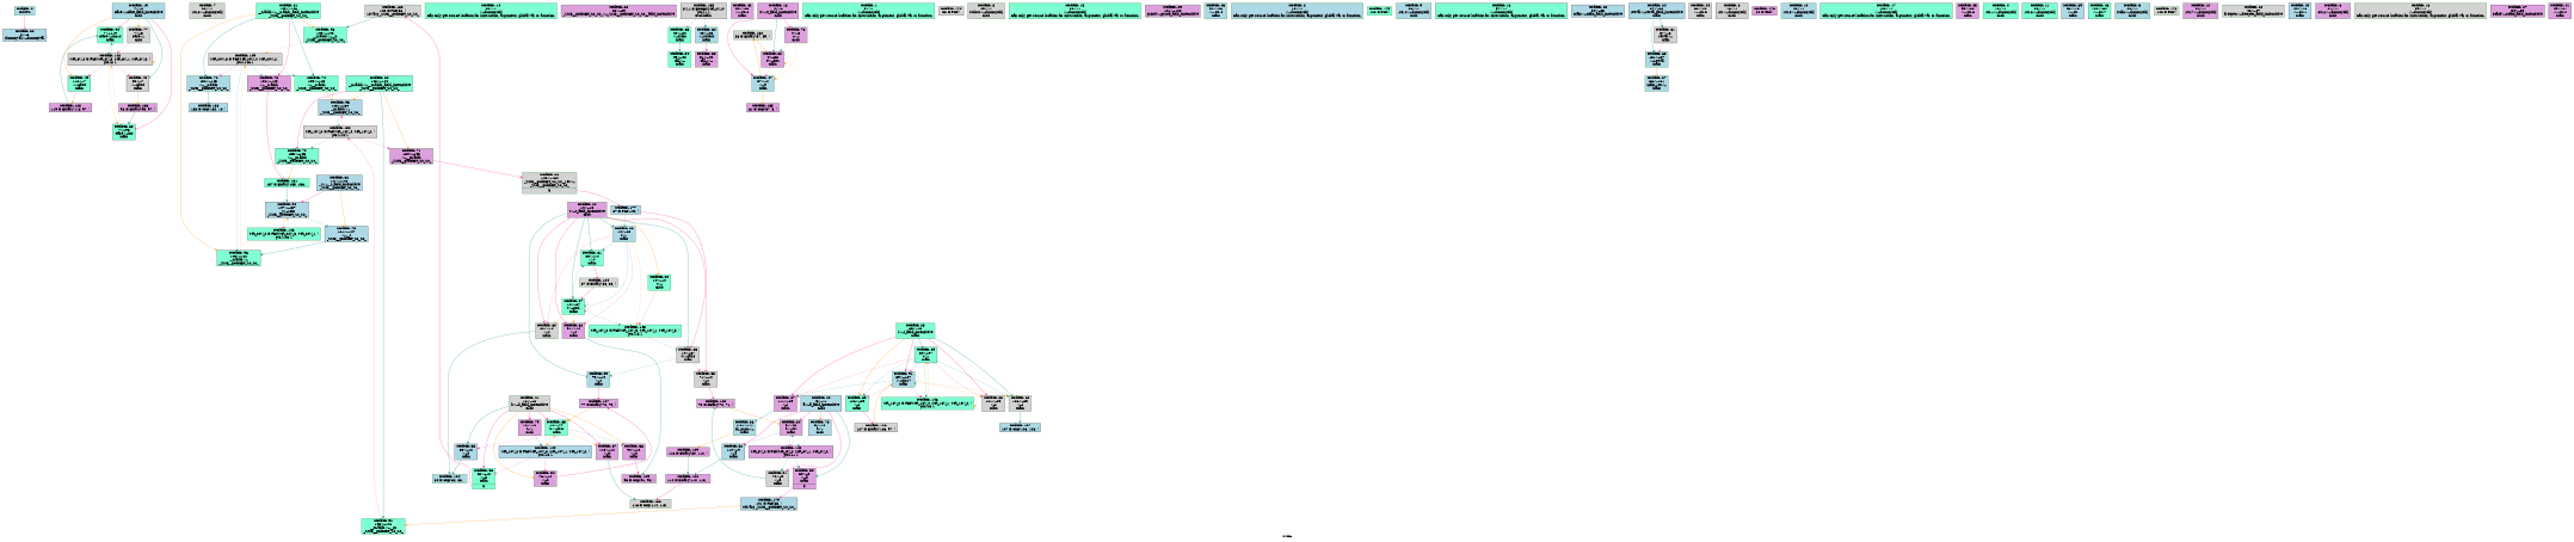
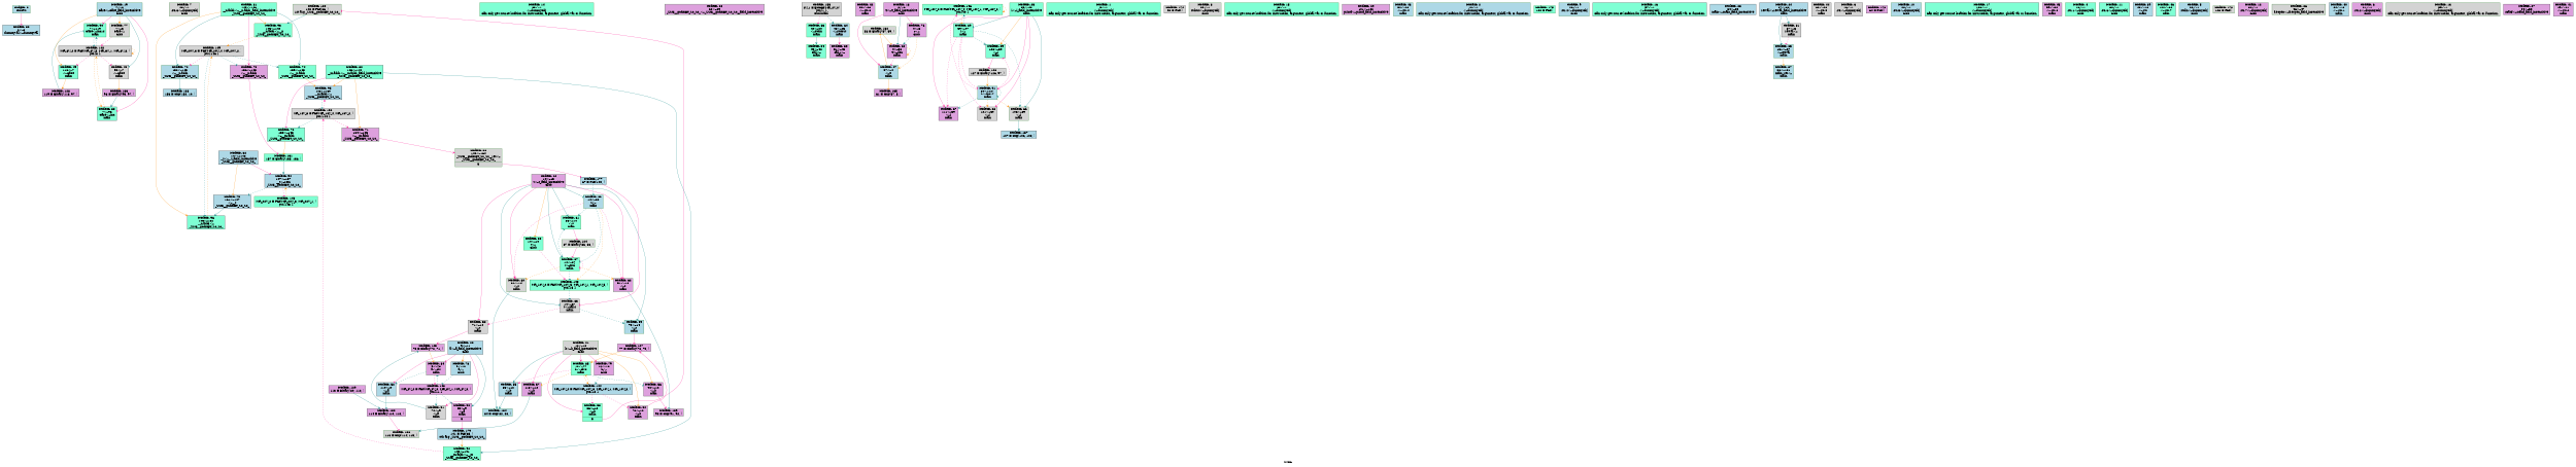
  digraph {
    label=SVFG
    node [color=darkgreen fillcolor=lightblue shape=record style=filled]
    edge [arrowhead=tee color=deeppink style=solid]
    n1 [label="{NodeID: 0\nNullPtr}"]
    n2 [color=black label="{NodeID: 33\n2\<--3\ndummyVal\<--dummyVal\n}"]
    n3 [fillcolor=aquamarine label="{NodeID: 90\n7\<--119\nCase\<--inc14\nmain\n}"]
    n4 [color=black fillcolor=lightgrey label="{NodeID: 142\nMR_6V_2 = PHI(MR_6V_5, MR_6V_1, MR_6V_3, )\npts\{8 \}\n}"]
    n5 [color=black fillcolor=aquamarine label="{NodeID: 49\n118\<--7\n\<--Case\nmain\n}"]
    n6 [color=black fillcolor=aquamarine label="{NodeID: 88\n7\<--96\nCase\<--inc\nmain\n}"]
    n7 [color=black fillcolor=lightgrey label="{NodeID: 48\n95\<--7\n\<--Case\nmain\n}"]
    n8 [color=black fillcolor=plum label="{NodeID: 128\n119 = Binary(118, 97, )\n}"]
    n9 [fillcolor=plum label="{NodeID: 133\n96 = Binary(95, 97, )\n}"]
    n10 [fillcolor=lightgrey label="{NodeID: 7\n23\<--1\n.str.3\<--dummyObj\nGlob }"]
    n11 [fillcolor=lightgrey label="{NodeID: 180\n142 = PHI(66, )\n1st arg _ZSt5__gcdIxET_S0_S0_ }"]
    n12 [fillcolor=aquamarine label="{NodeID: 93\n145\<--142\n__n.addr\<--__n\n_ZSt5__gcdIxET_S0_S0_\n}"]
    n13 [color=black fillcolor=lightgrey label="{NodeID: 149\nMR_20V_3 = PHI(MR_20V_4, MR_20V_2, )\npts\{146 \}\n}"]
    n14 [label="{NodeID: 72\n152\<--145\n\<--__n.addr\n_ZSt5__gcdIxET_S0_S0_\n}"]
    n15 [color=black fillcolor=plum label="{NodeID: 73\n156\<--145\n\<--__n.addr\n_ZSt5__gcdIxET_S0_S0_\n}"]
    n16 [fillcolor=aquamarine label="{NodeID: 74\n159\<--145\n\<--__n.addr\n_ZSt5__gcdIxET_S0_S0_\n}"]
    n17 [color=black fillcolor=aquamarine label="{NodeID: 96\n145\<--161\n__n.addr\<--\n_ZSt5__gcdIxET_S0_S0_\n}"]
    n18 [fillcolor=aquamarine label="{NodeID: 14\n80\<--1\n\<--dummyObj\nCan only get source location for instruction, argument, global var or function.}"]
    n19 [fillcolor=lightgrey label="{NodeID: 21\n12\<--13\nb\<--b_field_insensitive\nGlob }"]
    n20 [fillcolor=aquamarine label="{NodeID: 53\n66\<--12\n\<--b\nmain\n|{<s0>5}}"]
    n21 [fillcolor=plum label="{NodeID: 54\n76\<--12\n\<--b\nmain\n}"]
    n22 [color=black label="{NodeID: 55\n83\<--12\n\<--b\nmain\n}"]
    n23 [color=black fillcolor=plum label="{NodeID: 56\n92\<--12\n\<--b\nmain\n}"]
    n24 [fillcolor=plum label="{NodeID: 57\n115\<--12\n\<--b\nmain\n}"]
    n25 [color=black fillcolor=plum label="{NodeID: 79\n12\<--10\nb\<--\nGlob }"]
    n26 [fillcolor=aquamarine label="{NodeID: 85\n12\<--77\nb\<--div5\nmain\n}"]
    n27 [color=black fillcolor=plum label="{NodeID: 127\n77 = Binary(76, 75, )\n}"]
    n28 [label="{NodeID: 134\n84 = cmp(82, 88, )\n}"]
    n29 [fillcolor=plum label="{NodeID: 139\n93 = cmp(91, 92, )\n}"]
    n30 [fillcolor=lightgrey label="{NodeID: 136\n116 = cmp(114, 115, )\n}"]
    n31 [color=black label="{NodeID: 144\nMR_10V_2 = PHI(MR_10V_3, MR_10V_1, MR_10V_3, )\npts\{13 \}\n}"]
    n32 [fillcolor=plum label="{NodeID: 28\n68\<--69\n_ZSt5__gcdIxET_S0_S0_\<--_ZSt5__gcdIxET_S0_S0__field_insensitive\n}"]
    n33 [fillcolor=plum label="{NodeID: 35\n51\<--48\ncall1\<--\nmain\n}"]
    n34 [fillcolor=plum label="{NodeID: 125\n73 = Binary(72, 71, )\n}"]
    n35 [fillcolor=plum label="{NodeID: 84\n9\<--73\na\<--div\nmain\n}"]
    n36 [color=black label="{NodeID: 52\n110\<--9\n\<--a\nmain\n}"]
    n37 [color=black fillcolor=plum label="{NodeID: 143\nMR_8V_2 = PHI(MR_8V_3, MR_8V_1, MR_8V_3, )\npts\{11 \}\n}"]
    n38 [color=black fillcolor=plum label="{NodeID: 130\n114 = Binary(110, 113, )\n}"]
    n39 [color=black fillcolor=plum label="{NodeID: 50\n65\<--9\n\<--a\nmain\n|{<s0>5}}"]
    n40 [color=black fillcolor=lightgrey label="{NodeID: 51\n72\<--9\n\<--a\nmain\n}"]
    n41 [fillcolor=plum label="{NodeID: 42\n50\<--23\n\<--.str.3\nmain\n}"]
    n42 [fillcolor=lightgrey label="{NodeID: 132\n58 = Binary(57, 59, )\n}"]
    n43 [color=black fillcolor=plum label="{NodeID: 82\n4\<--58\nT\<--dec\nmain\n}"]
    n44 [label="{NodeID: 47\n57\<--4\n\<--T\nmain\n}"]
    n45 [color=black fillcolor=plum label="{NodeID: 135\n61 = cmp(57, 5, )\n}"]
    n46 [fillcolor=aquamarine label="{NodeID: 146\nMR_16V_2 = PHI(MR_16V_4, MR_16V_1, MR_16V_2, )\npts\{40 \}\n}"]
    n47 [color=black fillcolor=aquamarine label="{NodeID: 89\n39\<--97\ni\<--\nmain\n}"]
    n48 [label="{NodeID: 91\n39\<--127\ni\<--inc17\nmain\n}"]
    n49 [fillcolor=lightgrey label="{NodeID: 66\n106\<--39\n\<--i\nmain\n}"]
    n50 [color=black fillcolor=plum label="{NodeID: 67\n111\<--39\n\<--i\nmain\n}"]
    n51 [color=black fillcolor=lightgrey label="{NodeID: 68\n121\<--39\n\<--i\nmain\n}"]
    n52 [color=black fillcolor=aquamarine label="{NodeID: 69\n126\<--39\n\<--i\nmain\n}"]
    n53 [color=black label="{NodeID: 137\n107 = cmp(106, 108, )\n}"]
-   n54 [label="{NodeID: 36\n112\<--111\nsh_prom\<--\nmain\n}"]
    n55 [color=black fillcolor=lightgrey label="{NodeID: 126\n127 = Binary(126, 97, )\n}"]
    n56 [fillcolor=aquamarine label="{NodeID: 63\n42\<--20\n\<--stdin\nmain\n}"]
    n57 [fillcolor=aquamarine label="{NodeID: 34\n45\<--42\ncall\<--\nmain\n}"]
    n58 [color=black fillcolor=aquamarine label="{NodeID: 70\n155\<--143\n\<--__m.addr\n_ZSt5__gcdIxET_S0_S0_\n}"]
    n59 [fillcolor=aquamarine label="{NodeID: 131\n157 = Binary(155, 156, )\n}"]
    n60 [color=black label="{NodeID: 94\n147\<--157\n__t\<--rem\n_ZSt5__gcdIxET_S0_S0_\n}"]
    n61 [fillcolor=aquamarine label="{NodeID: 148\nMR_22V_2 = PHI(MR_22V_3, MR_22V_1, )\npts\{148 \}\n}"]
    n62 [color=black label="{NodeID: 75\n161\<--147\n\<--__t\n_ZSt5__gcdIxET_S0_S0_\n}"]
    n63 [fillcolor=lightgrey label="{NodeID: 77\n7\<--5\nCase\<--\nGlob }"]
    n64 [color=black label="{NodeID: 179\n141 = PHI(65, )\n0th arg _ZSt5__gcdIxET_S0_S0_ }"]
    n65 [fillcolor=aquamarine label="{NodeID: 1\n5\<--1\n\<--dummyObj\nCan only get source location for instruction, argument, global var or function.}"]
    n66 [color=black fillcolor=lightgrey label="{NodeID: 174\n53 = PHI()\n}"]
    n67 [color=black fillcolor=plum label="{NodeID: 129\n113 = Binary(80, 112, )\n}"]
    n68 [fillcolor=lightgrey label="{NodeID: 8\n25\<--1\nstdout\<--dummyObj\nGlob }"]
    n69 [fillcolor=aquamarine label="{NodeID: 15\n88\<--1\n\<--dummyObj\nCan only get source location for instruction, argument, global var or function.}"]
    n70 [fillcolor=plum label="{NodeID: 22\n14\<--15\nt\<--t_field_insensitive\nGlob }"]
    n71 [color=black fillcolor=lightgrey label="{NodeID: 58\n71\<--14\n\<--t\nmain\n}"]
    n72 [label="{NodeID: 59\n75\<--14\n\<--t\nmain\n}"]
    n73 [fillcolor=lightgrey label="{NodeID: 60\n82\<--14\n\<--t\nmain\n}"]
    n74 [fillcolor=aquamarine label="{NodeID: 61\n86\<--14\n\<--t\nmain\n}"]
    n75 [fillcolor=plum label="{NodeID: 62\n91\<--14\n\<--t\nmain\n}"]
    n76 [fillcolor=aquamarine label="{NodeID: 80\n14\<--10\nt\<--\nGlob }"]
    n77 [color=black fillcolor=lightgrey label="{NodeID: 83\n14\<--67\nt\<--call4\nmain\n}"]
    n78 [label="{NodeID: 86\n14\<--80\nt\<--\nmain\n}"]
    n79 [fillcolor=aquamarine label="{NodeID: 87\n14\<--87\nt\<--mul\nmain\n}"]
    n80 [fillcolor=lightgrey label="{NodeID: 124\n87 = Binary(86, 88, )\n}"]
    n81 [fillcolor=aquamarine label="{NodeID: 145\nMR_12V_2 = PHI(MR_12V_5, MR_12V_1, MR_12V_5, )\npts\{15 \}\n}"]
    n82 [fillcolor=plum label="{NodeID: 29\n101\<--102\nprintf\<--printf_field_insensitive\n}"]
    n83 [label="{NodeID: 43\n52\<--26\n\<--.str.4\nmain\n}"]
    n84 [fillcolor=aquamarine label="{NodeID: 92\n143\<--141\n__m.addr\<--__m\n_ZSt5__gcdIxET_S0_S0_\n}"]
    n85 [color=black fillcolor=lightgrey label="{NodeID: 150\nMR_18V_3 = PHI(MR_18V_4, MR_18V_2, )\npts\{144 \}\n}"]
    n86 [label="{NodeID: 64\n48\<--25\n\<--stdout\nmain\n}"]
    n87 [fillcolor=plum label="{NodeID: 71\n164\<--143\n\<--__m.addr\n_ZSt5__gcdIxET_S0_S0_\n}"]
    n88 [fillcolor=lightgrey label="{NodeID: 38\n140\<--164\n_ZSt5__gcdIxET_S0_S0__ret\<--\n_ZSt5__gcdIxET_S0_S0_\n|{<s0>5}}"]
    n89 [color=black label="{NodeID: 177\n67 = PHI(140, )\n}"]
    n90 [color=black label="{NodeID: 78\n9\<--10\na\<--\nGlob }"]
    n91 [label="{NodeID: 2\n10\<--1\n\<--dummyObj\nCan only get source location for instruction, argument, global var or function.}"]
    n92 [fillcolor=aquamarine label="{NodeID: 175\n100 = PHI()\n}"]
    n93 [color=black label="{NodeID: 95\n143\<--159\n__m.addr\<--\n_ZSt5__gcdIxET_S0_S0_\n}"]
    n94 [label="{NodeID: 9\n26\<--1\n.str.4\<--dummyObj\nGlob }"]
    n95 [color=black fillcolor=aquamarine label="{NodeID: 16\n97\<--1\n\<--dummyObj\nCan only get source location for instruction, argument, global var or function.}"]
    n96 [color=black label="{NodeID: 23\n34\<--35\nmain\<--main_field_insensitive\n}"]
    n97 [color=black fillcolor=aquamarine label="{NodeID: 30\n143\<--144\n__m.addr\<--__m.addr_field_insensitive\n_ZSt5__gcdIxET_S0_S0_\n}"]
    n98 [label="{NodeID: 37\n36\<--131\nmain_ret\<--\nmain\n}"]
    n99 [color=black fillcolor=lightgrey label="{NodeID: 44\n63\<--28\n\<--.str.5\nmain\n}"]
    n100 [label="{NodeID: 65\n131\<--37\n\<--retval\nmain\n}"]
    n101 [color=black fillcolor=lightgrey label="{NodeID: 155\n2V_1 = ENCHI(MR_2V_0)\npts\{1 \}\nFun[main]}" style="double,filled"]
    n102 [color=black label="{NodeID: 138\n153 = cmp(152, 10, )\n}"]
    n103 [color=black fillcolor=lightgrey label="{NodeID: 3\n16\<--1\n.str\<--dummyObj\nGlob }"]
    n104 [color=black fillcolor=plum label="{NodeID: 176\n64 = PHI()\n}"]
    n105 [label="{NodeID: 10\n28\<--1\n.str.5\<--dummyObj\nGlob }"]
    n106 [color=black fillcolor=aquamarine label="{NodeID: 17\n108\<--1\n\<--dummyObj\nCan only get source location for instruction, argument, global var or function.}"]
    n107 [color=black label="{NodeID: 24\n37\<--38\nretval\<--retval_field_insensitive\nmain\n}"]
    n108 [color=black fillcolor=lightgrey label="{NodeID: 81\n37\<--5\nretval\<--\nmain\n}"]
    n109 [fillcolor=aquamarine label="{NodeID: 31\n145\<--146\n__n.addr\<--__n.addr_field_insensitive\n_ZSt5__gcdIxET_S0_S0_\n}"]
    n110 [fillcolor=plum label="{NodeID: 45\n99\<--30\n\<--.str.6\nmain\n}"]
    n111 [fillcolor=aquamarine label="{NodeID: 4\n18\<--1\n.str.1\<--dummyObj\nGlob }"]
    n112 [color=black fillcolor=aquamarine label="{NodeID: 11\n30\<--1\n.str.6\<--dummyObj\nGlob }"]
    n113 [color=black fillcolor=plum label="{NodeID: 18\n4\<--6\nT\<--T_field_insensitive\nGlob }"]
    n114 [fillcolor=plum label="{NodeID: 76\n4\<--5\nT\<--\nGlob }"]
    n115 [fillcolor=aquamarine label="{NodeID: 25\n39\<--40\ni\<--i_field_insensitive\nmain\n}"]
    n116 [color=black label="{NodeID: 32\n147\<--148\n__t\<--__t_field_insensitive\n_ZSt5__gcdIxET_S0_S0_\n}"]
    n117 [color=black label="{NodeID: 39\n43\<--16\n\<--.str\nmain\n}"]
    n118 [color=black fillcolor=aquamarine label="{NodeID: 46\n122\<--32\n\<--.str.7\nmain\n}"]
    n119 [label="{NodeID: 5\n20\<--1\nstdin\<--dummyObj\nGlob }"]
    n120 [fillcolor=lightgrey label="{NodeID: 178\n123 = PHI()\n}"]
    n121 [fillcolor=plum label="{NodeID: 12\n32\<--1\n.str.7\<--dummyObj\nGlob }"]
    n122 [label="{NodeID: 19\n7\<--8\nCase\<--Case_field_insensitive\nGlob }"]
    n123 [fillcolor=lightgrey label="{NodeID: 26\n46\<--47\nfreopen\<--freopen_field_insensitive\n}"]
    n124 [color=black label="{NodeID: 40\n44\<--18\n\<--.str.1\nmain\n}"]
    n125 [fillcolor=plum label="{NodeID: 6\n21\<--1\n.str.2\<--dummyObj\nGlob }"]
    n126 [fillcolor=lightgrey label="{NodeID: 13\n59\<--1\n\<--dummyObj\nCan only get source location for instruction, argument, global var or function.}"]
    n127 [color=black label="{NodeID: 20\n9\<--11\na\<--a_field_insensitive\nGlob }"]
    n128 [color=black fillcolor=plum label="{NodeID: 27\n54\<--55\nscanf\<--scanf_field_insensitive\n}"]
    n129 [color=black fillcolor=plum label="{NodeID: 41\n49\<--21\n\<--.str.2\nmain\n}"]
    n1 -> n2
    n3 -> n4 [color=teal style=dashed]
    n4 -> n3 [arrowhead=vee color=teal style=dashed]
    n4 -> n4 [arrowhead=vee color=darkorange style=dashed]
    n4 -> n5 [style=dashed]
    n4 -> n6 [arrowhead=vee color=darkorange style=dashed]
    n4 -> n7 [style=dashed]
    n5 -> n8 [arrowhead=vee color=darkorange]
    n6 -> n4 [arrowhead=vee color=darkorange style=dashed]
    n7 -> n9 [color=darkorange]
    n8 -> n3 [color=teal]
    n9 -> n6 [arrowhead=vee color=teal]
    n11 -> n12 [arrowhead=vee color=teal]
    n12 -> n13 [arrowhead=vee color=darkorange style=dashed]
    n13 -> n14 [style=dashed]
    n13 -> n15 [color=teal style=dashed]
    n13 -> n16 [arrowhead=vee color=teal style=dashed]
    n13 -> n17 [color=teal style=dashed]
    n14 -> n102 [color=teal]
    n15 -> n59
    n16 -> n93 [color=darkorange]
    n17 -> n13 [arrowhead=vee color=darkorange style=dashed]
    n19 -> n20 [arrowhead=vee]
    n19 -> n21 [color=darkorange]
    n19 -> n22 [arrowhead=vee color=teal]
    n19 -> n23 [color=darkorange]
    n19 -> n24
    n19 -> n25 [arrowhead=vee]
    n19 -> n26 [arrowhead=vee]
    n20 -> n11 [tailport=s0]
    n21 -> n27 [arrowhead=vee]
    n22 -> n28 [arrowhead=vee color=teal]
    n23 -> n29 [arrowhead=vee]
    n24 -> n30 [arrowhead=vee color=teal]
    n25 -> n31 [arrowhead=vee color=teal style=dashed]
    n26 -> n22 [arrowhead=vee style=dashed]
    n26 -> n23 [color=teal style=dashed]
    n26 -> n24 [color=darkorange style=dashed]
    n26 -> n31 [arrowhead=vee color=darkorange style=dashed]
    n27 -> n26 [arrowhead=vee color=darkorange]
    n31 -> n20 [style=dashed]
    n31 -> n21 [style=dashed]
    n31 -> n26 [color=darkorange style=dashed]
    n34 -> n35 [color=darkorange]
    n35 -> n36 [color=teal style=dashed]
    n35 -> n37 [style=dashed]
    n36 -> n38 [color=teal]
    n37 -> n35 [color=teal style=dashed]
    n37 -> n39 [arrowhead=vee color=teal style=dashed]
    n37 -> n40 [arrowhead=vee color=teal style=dashed]
    n38 -> n30
    n39 -> n64 [tailport=s0]
    n40 -> n34 [color=teal]
    n42 -> n43 [color=darkorange]
    n43 -> n43 [arrowhead=vee color=darkorange style=dashed]
    n43 -> n44 [style=dashed]
    n44 -> n42 [color=darkorange]
    n44 -> n45 [color=darkorange]
    n46 -> n46 [arrowhead=vee color=darkorange style=dashed]
    n46 -> n47 [color=darkorange style=dashed]
    n47 -> n46 [arrowhead=vee color=teal style=dashed]
    n47 -> n48 [style=dashed]
    n47 -> n49 [arrowhead=vee color=teal style=dashed]
    n47 -> n50 [arrowhead=vee style=dashed]
    n47 -> n51 [style=dashed]
    n47 -> n52 [arrowhead=vee color=teal style=dashed]
    n48 -> n46 [arrowhead=vee style=dashed]
    n48 -> n48 [color=teal style=dashed]
    n48 -> n49 [arrowhead=vee color=darkorange style=dashed]
    n48 -> n50 [arrowhead=vee color=teal style=dashed]
    n48 -> n51 [arrowhead=vee color=darkorange style=dashed]
    n48 -> n52 [style=dashed]
    n49 -> n53 [arrowhead=vee color=teal]
-   n50 -> n54 [color=teal]
    n52 -> n55
-   n54 -> n67 [arrowhead=vee color=darkorange]
    n55 -> n48 [arrowhead=vee color=darkorange]
    n56 -> n57 [arrowhead=vee color=teal]
    n58 -> n59 [color=darkorange]
    n59 -> n60 [arrowhead=vee color=teal]
    n60 -> n61 [style=dashed]
    n60 -> n62 [color=teal style=dashed]
    n61 -> n60 [arrowhead=vee color=darkorange style=dashed]
    n62 -> n17 [arrowhead=vee color=teal]
    n63 -> n4 [arrowhead=vee style=dashed]
    n64 -> n84 [arrowhead=vee color=darkorange]
    n67 -> n38 [arrowhead=vee color=teal]
    n70 -> n71
    n70 -> n72 [color=teal]
    n70 -> n73 [arrowhead=vee]
    n70 -> n74 [color=teal]
    n70 -> n75
    n70 -> n76 [color=darkorange]
    n70 -> n77 [color=teal]
    n70 -> n78 [color=teal]
    n70 -> n79 [arrowhead=vee color=teal]
    n71 -> n34 [arrowhead=vee]
    n72 -> n27
    n73 -> n28 [arrowhead=vee color=teal]
    n74 -> n80
    n75 -> n29 [color=teal]
    n76 -> n81 [arrowhead=vee style=dashed]
    n77 -> n71 [arrowhead=vee style=dashed]
    n77 -> n72 [arrowhead=vee color=teal style=dashed]
    n78 -> n73 [style=dashed]
    n78 -> n74 [arrowhead=vee color=teal style=dashed]
    n78 -> n75 [style=dashed]
    n78 -> n79 [color=teal style=dashed]
    n78 -> n81 [arrowhead=vee color=darkorange style=dashed]
    n79 -> n73 [color=darkorange style=dashed]
    n79 -> n74 [color=teal style=dashed]
    n79 -> n75 [arrowhead=vee color=darkorange style=dashed]
    n79 -> n79 [style=dashed]
    n79 -> n81 [color=teal style=dashed]
    n80 -> n79
    n81 -> n77 [color=teal style=dashed]
    n84 -> n85 [arrowhead=vee style=dashed]
    n85 -> n58 [arrowhead=vee color=teal style=dashed]
    n85 -> n87 [arrowhead=vee style=dashed]
    n85 -> n93 [arrowhead=vee style=dashed]
    n86 -> n33 [arrowhead=vee]
    n87 -> n88 [arrowhead=vee]
    n88 -> n89 [tailport=s0]
    n89 -> n77
    n89 -> n78 [color=teal style=dashed]
    n90 -> n37 [color=teal style=dashed]
    n93 -> n85 [color=teal style=dashed]
    n97 -> n58
    n97 -> n84 [arrowhead=vee color=teal]
    n97 -> n87 [color=darkorange]
    n97 -> n93 [arrowhead=vee color=darkorange]
    n100 -> n98 [color=darkorange]
    n101 -> n56 [style=dashed]
    n101 -> n86 [arrowhead=vee color=teal style=dashed]
    n107 -> n100 [color=teal]
    n107 -> n108 [arrowhead=vee color=teal]
    n108 -> n100 [style=dashed]
    n109 -> n12 [color=darkorange]
    n109 -> n14 [color=teal]
    n109 -> n15 [arrowhead=vee]
    n109 -> n16 [arrowhead=vee color=teal]
    n109 -> n17 [arrowhead=vee color=darkorange]
    n113 -> n43 [color=teal]
    n113 -> n44 [arrowhead=vee]
    n113 -> n114
    n114 -> n43 [arrowhead=vee color=teal style=dashed]
    n114 -> n44 [arrowhead=vee color=darkorange style=dashed]
    n115 -> n47 [color=teal]
    n115 -> n48 [arrowhead=vee]
    n115 -> n49 [color=teal]
    n115 -> n50 [arrowhead=vee]
    n115 -> n51 [arrowhead=vee]
    n115 -> n52 [arrowhead=vee color=darkorange]
    n116 -> n60
    n116 -> n62 [color=darkorange]
    n122 -> n3
    n122 -> n5 [color=darkorange]
    n122 -> n6
    n122 -> n7 [color=teal]
    n122 -> n63 [arrowhead=vee color=darkorange]
    n127 -> n35
    n127 -> n36
    n127 -> n39 [arrowhead=vee color=teal]
    n127 -> n40 [arrowhead=vee]
    n127 -> n90 [arrowhead=vee color=darkorange]
  }
